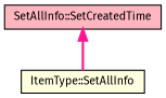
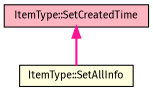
  digraph {
    rankdir=TB
    fontname="Fira Sans"
    node [color=black fontname="Fira Sans" fontsize=10 shape=record style=filled]
-   n1 [fillcolor=lightpink fontcolor=black height=0.2 label="SetAllInfo::SetCreatedTime" width=0.4]
+   n1 [fillcolor=lightpink fontcolor=black height=0.2 label="ItemType::SetCreatedTime" width=0.4]
    n2 [fillcolor=lightyellow height=0.2 label="ItemType::SetAllInfo" width=0.4]
    n1 -> n2 [color=deeppink dir=back fontname="Fira Sans" fontsize=10 labelfontname=Helvetica labelfontsize=10 style=bold]
  }
